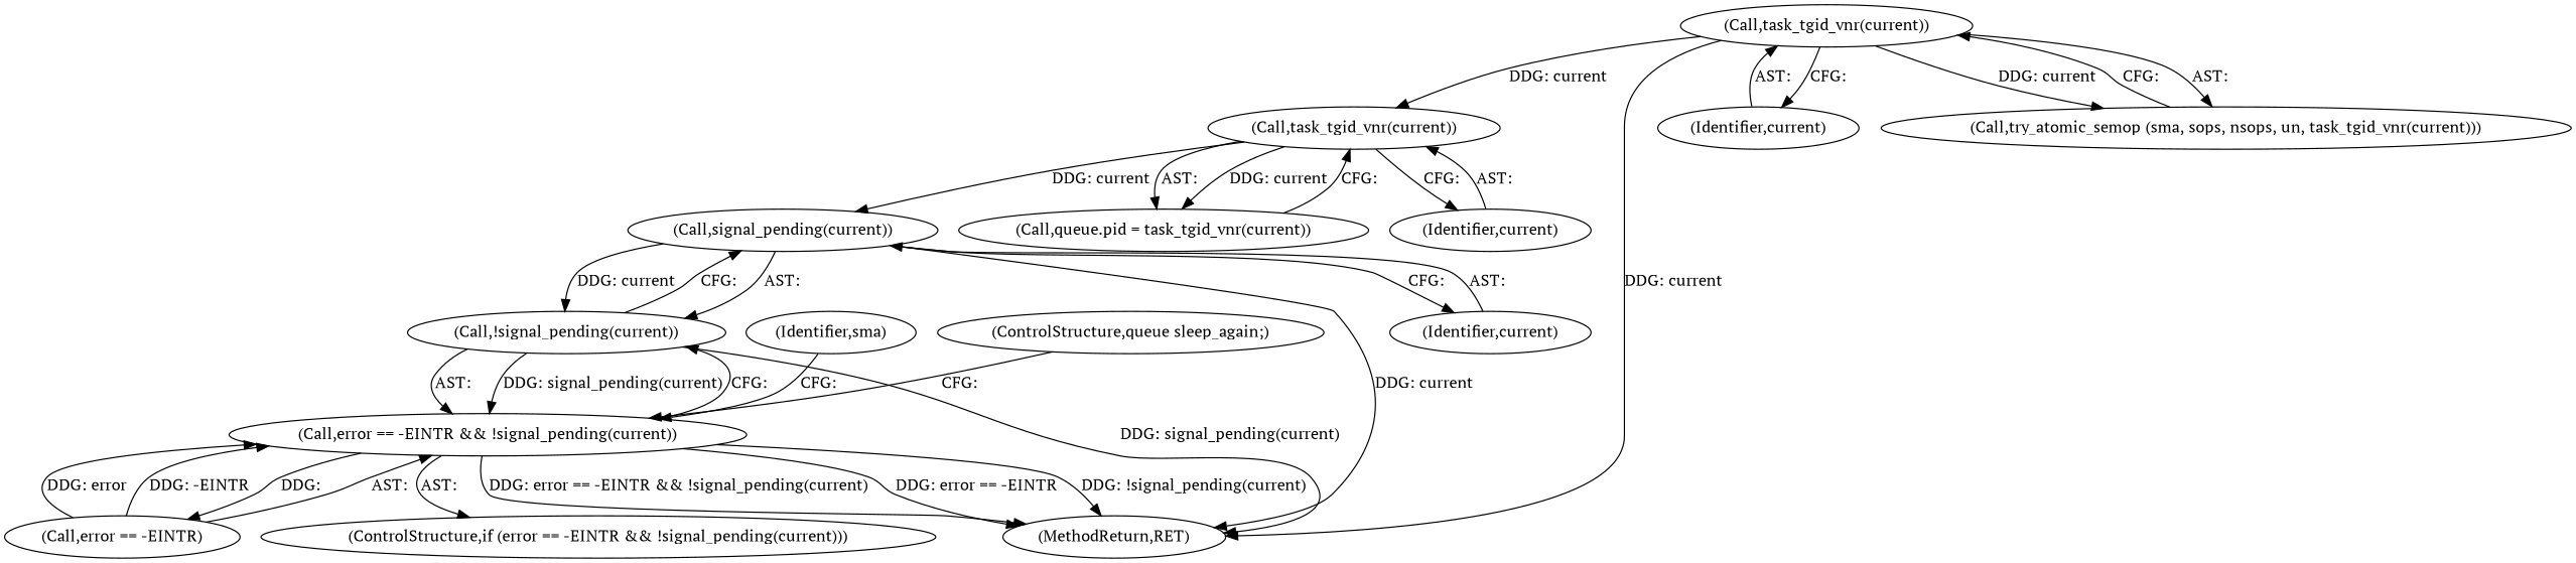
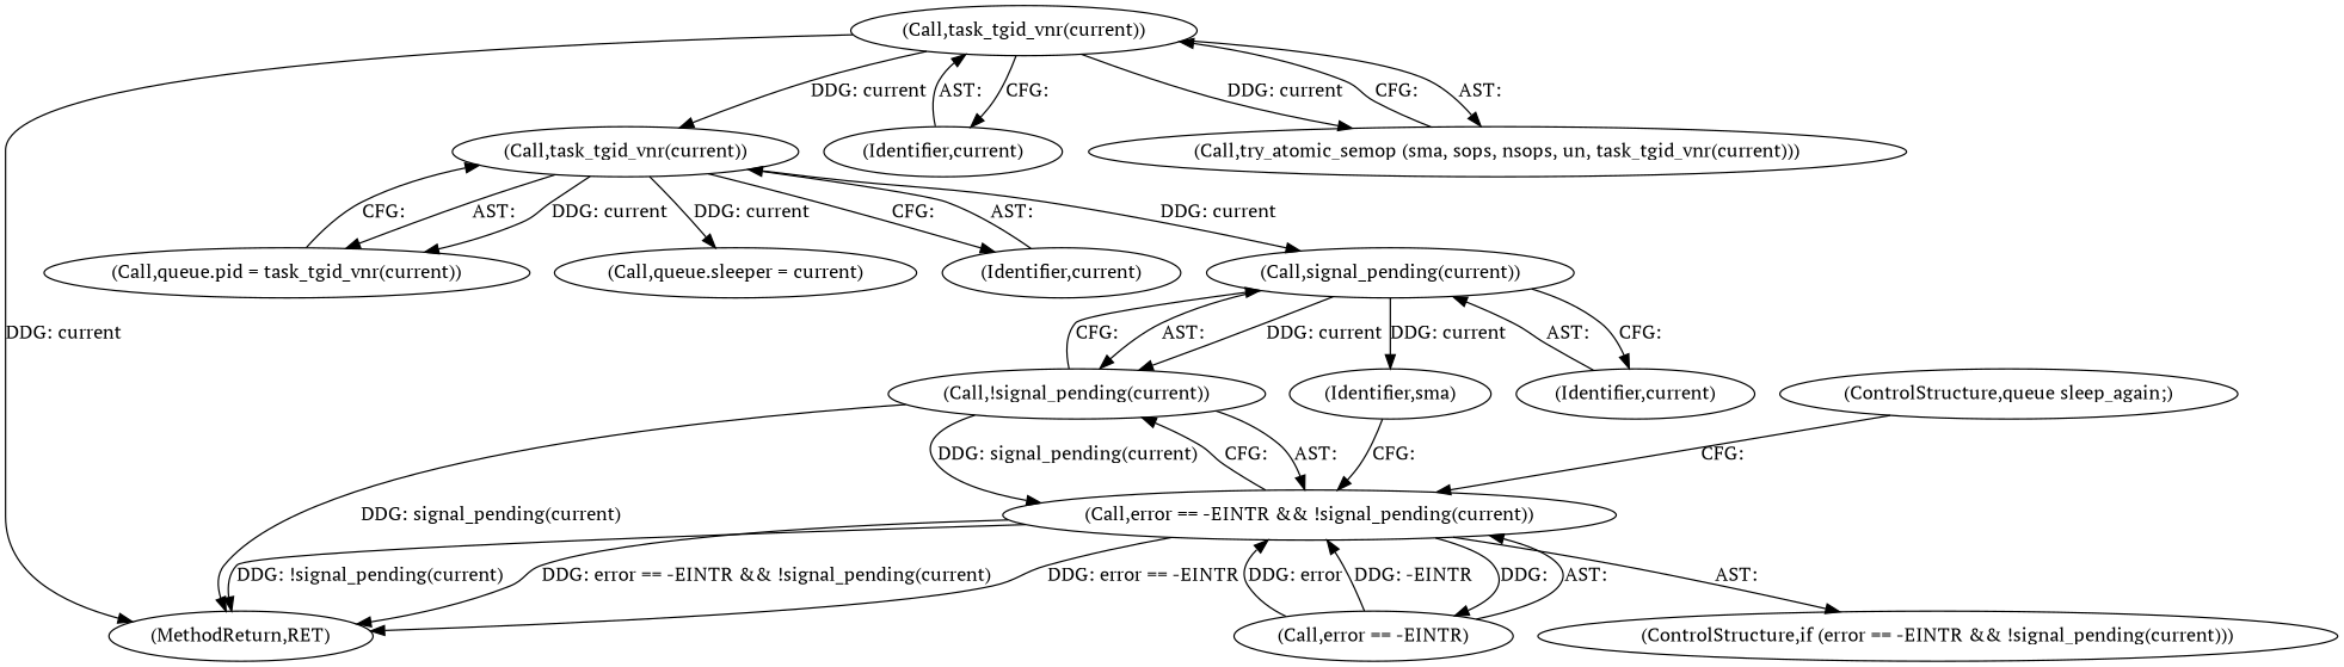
  digraph {
    fontname="PT Serif"
    node [fontname="PT Serif"]
    edge [fontname="PT Serif"]
    n1 [label="(Call,signal_pending(current))"]
    n2 [label="(Call,!signal_pending(current))"]
    n3 [label="(Identifier,current)"]
    n4 [label="(MethodReturn,RET)"]
    n5 [label="(Call,error == -EINTR && !signal_pending(current))"]
    n6 [label="(Call,task_tgid_vnr(current))"]
    n7 [label="(Call,queue.pid = task_tgid_vnr(current))"]
+   n8 [label="(Call,queue.sleeper = current)"]
    n9 [label="(Identifier,current)"]
    n10 [label="(Call,task_tgid_vnr(current))"]
    n11 [label="(Identifier,current)"]
    n12 [label="(Call,try_atomic_semop (sma, sops, nsops, un, task_tgid_vnr(current)))"]
    n13 [label="(Call,error == -EINTR)"]
    n14 [label="(ControlStructure,if (error == -EINTR && !signal_pending(current)))"]
    n15 [label="(ControlStructure,queue sleep_again;)"]
    n16 [label="(Identifier,sma)"]
    n1 -> n2 [label="AST: "]
    n1 -> n2 [label="DDG: current"]
    n1 -> n3 [label="CFG: "]
-   n1 -> n4 [label="DDG: current"]
+   n1 -> n16 [label="DDG: current"]
    n2 -> n1 [label="CFG: "]
    n2 -> n4 [label="DDG: signal_pending(current)"]
    n2 -> n5 [label="AST: "]
    n2 -> n5 [label="DDG: signal_pending(current)"]
    n3 -> n1 [label="AST: "]
    n5 -> n2 [label="CFG: "]
    n5 -> n4 [label="DDG: error == -EINTR && !signal_pending(current)"]
    n5 -> n4 [label="DDG: error == -EINTR"]
    n5 -> n4 [label="DDG: !signal_pending(current)"]
    n5 -> n13 [label="DDG: "]
    n5 -> n14 [label="AST: "]
    n6 -> n1 [label="DDG: current"]
    n6 -> n7 [label="AST: "]
    n6 -> n7 [label="DDG: current"]
+   n6 -> n8 [label="DDG: current"]
    n6 -> n9 [label="CFG: "]
    n7 -> n6 [label="CFG: "]
    n9 -> n6 [label="AST: "]
    n10 -> n4 [label="DDG: current"]
    n10 -> n6 [label="DDG: current"]
    n10 -> n11 [label="CFG: "]
    n10 -> n12 [label="AST: "]
    n10 -> n12 [label="DDG: current"]
    n11 -> n10 [label="AST: "]
    n12 -> n10 [label="CFG: "]
    n13 -> n5 [label="AST: "]
    n13 -> n5 [label="DDG: error"]
    n13 -> n5 [label="DDG: -EINTR"]
    n15 -> n5 [label="CFG: "]
    n16 -> n5 [label="CFG: "]
  }
